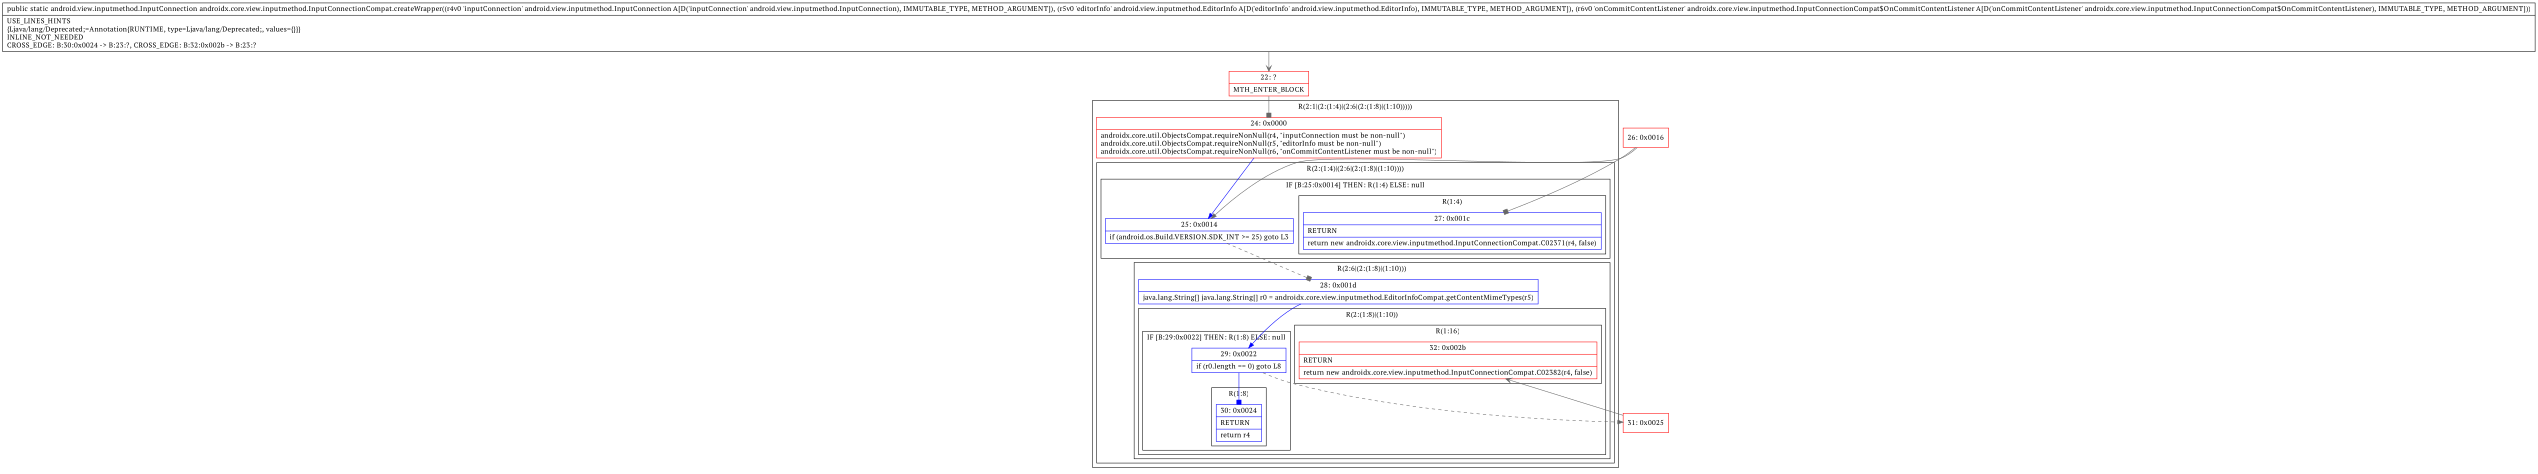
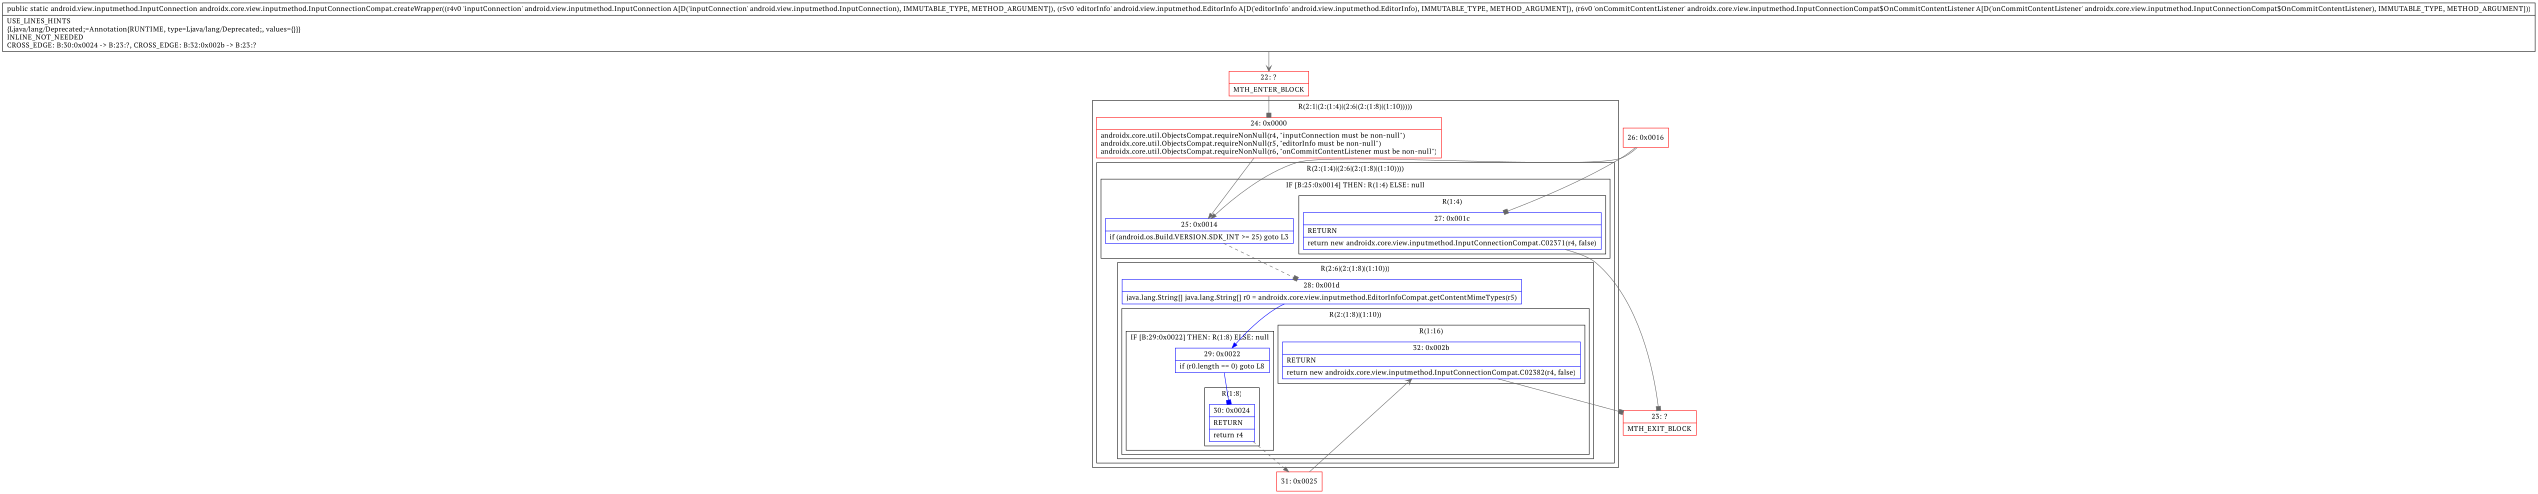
  digraph {
    fontname="PT Serif"
    node [color=blue fontname="PT Serif" shape=record]
    edge [arrowhead=box color=gray40 fontname="PT Serif"]
    n1 [label="{27\:\ 0x001c|RETURN\l|return new androidx.core.view.inputmethod.InputConnectionCompat.C02371(r4, false)\l}"]
    n2 [label="{25\:\ 0x0014|if (android.os.Build.VERSION.SDK_INT \>= 25) goto L3\l}"]
    n3 [label="{30\:\ 0x0024|RETURN\l|return r4\l}"]
    n4 [label="{29\:\ 0x0022|if (r0.length == 0) goto L8\l}"]
-   n5 [color=red label="{32\:\ 0x002b|RETURN\l|return new androidx.core.view.inputmethod.InputConnectionCompat.C02382(r4, false)\l}"]
+   n5 [label="{32\:\ 0x002b|RETURN\l|return new androidx.core.view.inputmethod.InputConnectionCompat.C02382(r4, false)\l}"]
    n6 [label="{28\:\ 0x001d|java.lang.String[] java.lang.String[] r0 = androidx.core.view.inputmethod.EditorInfoCompat.getContentMimeTypes(r5)\l}"]
    n7 [color=red label="{24\:\ 0x0000|androidx.core.util.ObjectsCompat.requireNonNull(r4, \"inputConnection must be non\-null\")\landroidx.core.util.ObjectsCompat.requireNonNull(r5, \"editorInfo must be non\-null\")\landroidx.core.util.ObjectsCompat.requireNonNull(r6, \"onCommitContentListener must be non\-null\")\l}"]
+   n8 [color=red label="{23\:\ ?|MTH_EXIT_BLOCK\l}"]
    n9 [color=red label="{31\:\ 0x0025}"]
    n10 [color=red label="{26\:\ 0x0016}"]
    n11 [color=red label="{22\:\ ?|MTH_ENTER_BLOCK\l}"]
    n12 [label="{public static android.view.inputmethod.InputConnection androidx.core.view.inputmethod.InputConnectionCompat.createWrapper((r4v0 'inputConnection' android.view.inputmethod.InputConnection A[D('inputConnection' android.view.inputmethod.InputConnection), IMMUTABLE_TYPE, METHOD_ARGUMENT]), (r5v0 'editorInfo' android.view.inputmethod.EditorInfo A[D('editorInfo' android.view.inputmethod.EditorInfo), IMMUTABLE_TYPE, METHOD_ARGUMENT]), (r6v0 'onCommitContentListener' androidx.core.view.inputmethod.InputConnectionCompat$OnCommitContentListener A[D('onCommitContentListener' androidx.core.view.inputmethod.InputConnectionCompat$OnCommitContentListener), IMMUTABLE_TYPE, METHOD_ARGUMENT]))  | USE_LINES_HINTS\l\{Ljava\/lang\/Deprecated;=Annotation\{RUNTIME, type=Ljava\/lang\/Deprecated;, values=\{\}\}\}\lINLINE_NOT_NEEDED\lCROSS_EDGE: B:30:0x0024 \-\> B:23:?, CROSS_EDGE: B:32:0x002b \-\> B:23:?\l}" color=""]
    subgraph cluster_1 {
      label="R(2:1|(2:(1:4)|(2:6|(2:(1:8)|(1:10)))))"
      n7
      subgraph cluster_2 {
        label="R(2:(1:4)|(2:6|(2:(1:8)|(1:10))))"
        subgraph cluster_3 {
          label="IF [B:25:0x0014] THEN: R(1:4) ELSE: null"
          n2
          subgraph cluster_4 {
            label="R(1:4)"
            n1
          }
        }
        subgraph cluster_5 {
          label="R(2:6|(2:(1:8)|(1:10)))"
          n6
          subgraph cluster_6 {
            label="R(2:(1:8)|(1:10))"
            subgraph cluster_7 {
              label="IF [B:29:0x0022] THEN: R(1:8) ELSE: null"
              n4
              subgraph cluster_8 {
                label="R(1:8)"
                n3
              }
            }
            subgraph cluster_9 {
              label="R(1:16)"
              n5
            }
          }
        }
      }
    }
+   n1 -> n8
    n2 -> n6 [style=dashed]
    n4 -> n3 [color=blue]
-   n4 -> n9 [arrowhead=normal style=dashed]
+   n3 -> n9 [arrowhead=normal style=dashed]
+   n5 -> n8
    n6 -> n4 [arrowhead=normal color=blue]
-   n7 -> n2 [arrowhead=normal color=blue]
+   n7 -> n2 [arrowhead=normal]
    n9 -> n5 [arrowhead=vee]
    n10 -> n1
    n10 -> n2 [arrowhead=normal]
    n11 -> n7
    n12 -> n11 [arrowhead=vee]
  }
